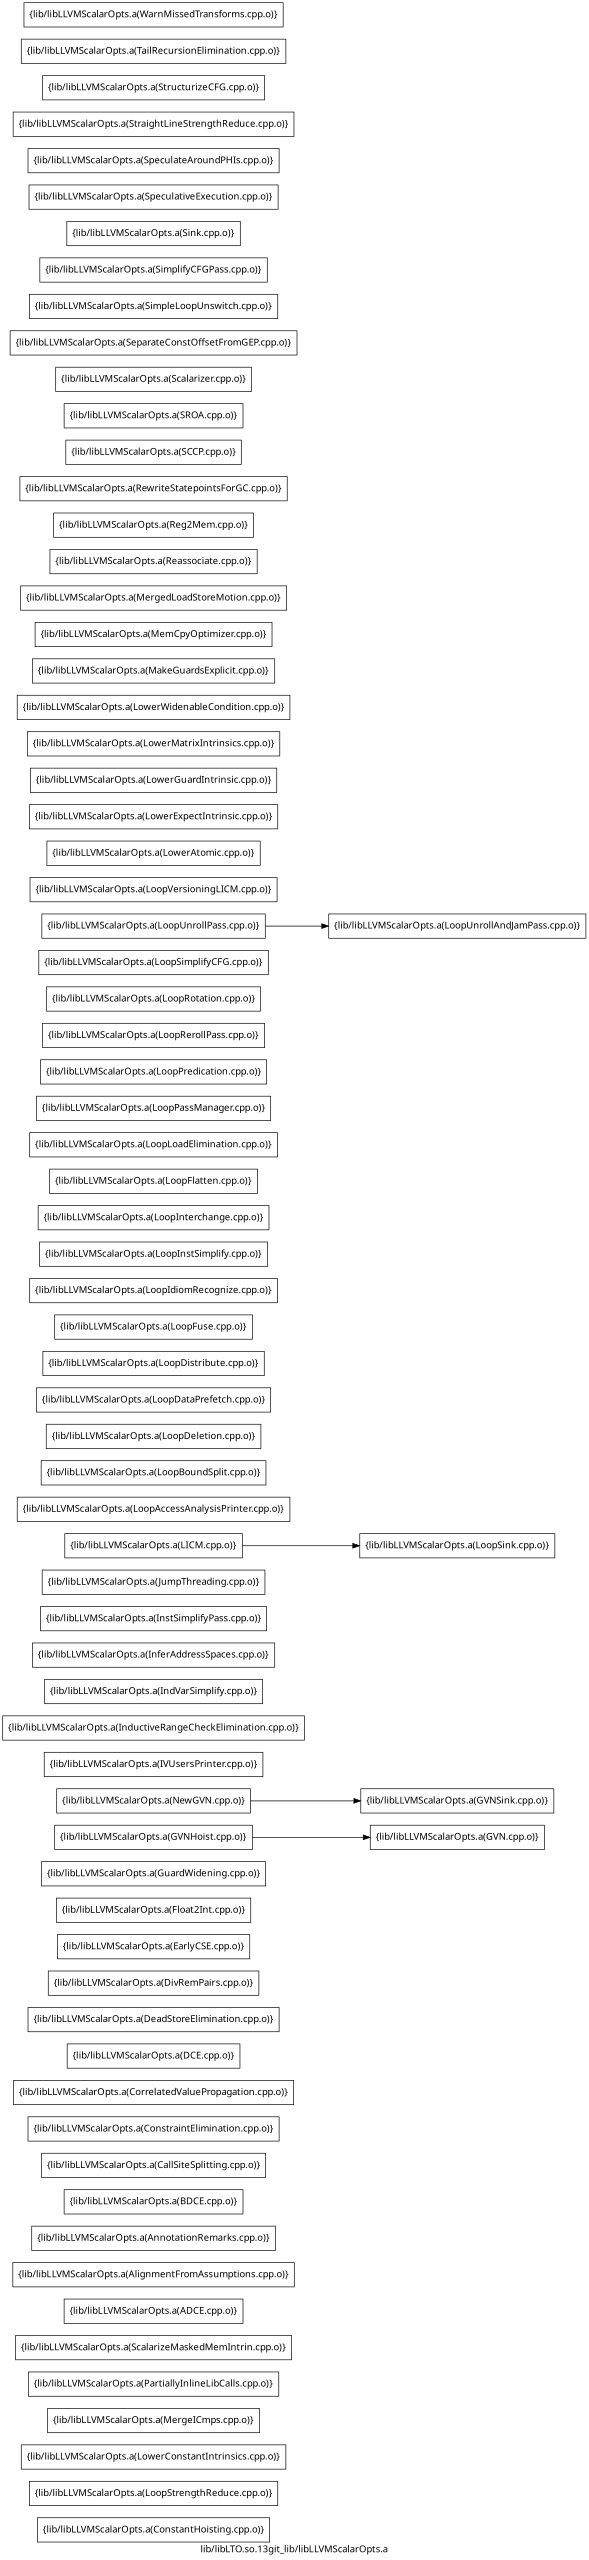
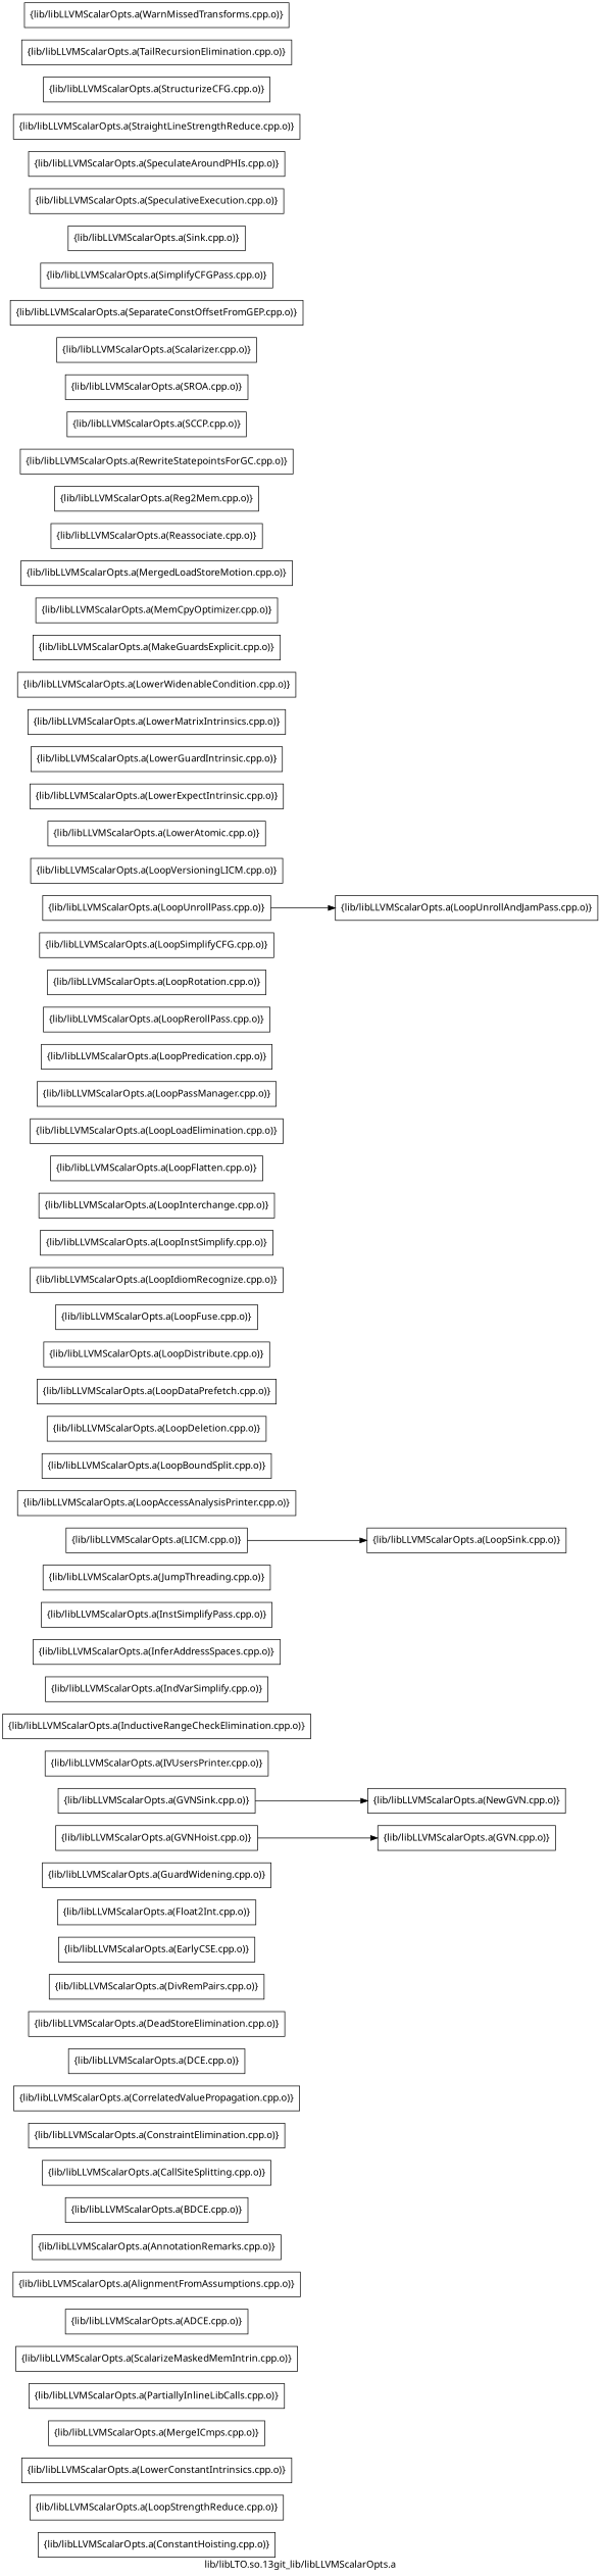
  digraph {
    fontname="Noto Sans"
    label="lib/libLTO.so.13git_lib/libLLVMScalarOpts.a"
    rankdir=LR
    node [fontname="Noto Sans" group=0 shape=box]
    edge [fontname="Noto Sans"]
    n1 [label="{lib/libLLVMScalarOpts.a(ConstantHoisting.cpp.o)}"]
    n2 [label="{lib/libLLVMScalarOpts.a(LoopStrengthReduce.cpp.o)}"]
    n3 [label="{lib/libLLVMScalarOpts.a(LowerConstantIntrinsics.cpp.o)}"]
    n4 [label="{lib/libLLVMScalarOpts.a(MergeICmps.cpp.o)}"]
    n5 [label="{lib/libLLVMScalarOpts.a(PartiallyInlineLibCalls.cpp.o)}"]
    n6 [label="{lib/libLLVMScalarOpts.a(ScalarizeMaskedMemIntrin.cpp.o)}"]
    n7 [label="{lib/libLLVMScalarOpts.a(ADCE.cpp.o)}"]
    n8 [label="{lib/libLLVMScalarOpts.a(AlignmentFromAssumptions.cpp.o)}"]
    n9 [label="{lib/libLLVMScalarOpts.a(AnnotationRemarks.cpp.o)}"]
    n10 [label="{lib/libLLVMScalarOpts.a(BDCE.cpp.o)}"]
    n11 [label="{lib/libLLVMScalarOpts.a(CallSiteSplitting.cpp.o)}"]
    n12 [label="{lib/libLLVMScalarOpts.a(ConstraintElimination.cpp.o)}"]
    n13 [label="{lib/libLLVMScalarOpts.a(CorrelatedValuePropagation.cpp.o)}"]
    n14 [label="{lib/libLLVMScalarOpts.a(DCE.cpp.o)}"]
    n15 [label="{lib/libLLVMScalarOpts.a(DeadStoreElimination.cpp.o)}"]
    n16 [label="{lib/libLLVMScalarOpts.a(DivRemPairs.cpp.o)}"]
    n17 [label="{lib/libLLVMScalarOpts.a(EarlyCSE.cpp.o)}"]
    n18 [label="{lib/libLLVMScalarOpts.a(Float2Int.cpp.o)}"]
    n19 [label="{lib/libLLVMScalarOpts.a(GuardWidening.cpp.o)}"]
    n20 [label="{lib/libLLVMScalarOpts.a(GVN.cpp.o)}"]
    n21 [label="{lib/libLLVMScalarOpts.a(GVNHoist.cpp.o)}"]
    n22 [label="{lib/libLLVMScalarOpts.a(GVNSink.cpp.o)}"]
    n23 [label="{lib/libLLVMScalarOpts.a(NewGVN.cpp.o)}"]
    n24 [label="{lib/libLLVMScalarOpts.a(IVUsersPrinter.cpp.o)}"]
    n25 [label="{lib/libLLVMScalarOpts.a(InductiveRangeCheckElimination.cpp.o)}"]
    n26 [label="{lib/libLLVMScalarOpts.a(IndVarSimplify.cpp.o)}"]
    n27 [label="{lib/libLLVMScalarOpts.a(InferAddressSpaces.cpp.o)}"]
    n28 [label="{lib/libLLVMScalarOpts.a(InstSimplifyPass.cpp.o)}"]
    n29 [label="{lib/libLLVMScalarOpts.a(JumpThreading.cpp.o)}"]
    n30 [label="{lib/libLLVMScalarOpts.a(LICM.cpp.o)}"]
    n31 [label="{lib/libLLVMScalarOpts.a(LoopSink.cpp.o)}"]
    n32 [label="{lib/libLLVMScalarOpts.a(LoopAccessAnalysisPrinter.cpp.o)}"]
    n33 [label="{lib/libLLVMScalarOpts.a(LoopBoundSplit.cpp.o)}"]
    n34 [label="{lib/libLLVMScalarOpts.a(LoopDeletion.cpp.o)}"]
    n35 [label="{lib/libLLVMScalarOpts.a(LoopDataPrefetch.cpp.o)}"]
    n36 [label="{lib/libLLVMScalarOpts.a(LoopDistribute.cpp.o)}"]
    n37 [label="{lib/libLLVMScalarOpts.a(LoopFuse.cpp.o)}"]
    n38 [label="{lib/libLLVMScalarOpts.a(LoopIdiomRecognize.cpp.o)}"]
    n39 [label="{lib/libLLVMScalarOpts.a(LoopInstSimplify.cpp.o)}"]
    n40 [label="{lib/libLLVMScalarOpts.a(LoopInterchange.cpp.o)}"]
    n41 [label="{lib/libLLVMScalarOpts.a(LoopFlatten.cpp.o)}"]
    n42 [label="{lib/libLLVMScalarOpts.a(LoopLoadElimination.cpp.o)}"]
    n43 [label="{lib/libLLVMScalarOpts.a(LoopPassManager.cpp.o)}"]
    n44 [label="{lib/libLLVMScalarOpts.a(LoopPredication.cpp.o)}"]
    n45 [label="{lib/libLLVMScalarOpts.a(LoopRerollPass.cpp.o)}"]
    n46 [label="{lib/libLLVMScalarOpts.a(LoopRotation.cpp.o)}"]
    n47 [label="{lib/libLLVMScalarOpts.a(LoopSimplifyCFG.cpp.o)}"]
    n48 [label="{lib/libLLVMScalarOpts.a(LoopUnrollPass.cpp.o)}"]
    n49 [label="{lib/libLLVMScalarOpts.a(LoopUnrollAndJamPass.cpp.o)}"]
    n50 [label="{lib/libLLVMScalarOpts.a(LoopVersioningLICM.cpp.o)}"]
    n51 [label="{lib/libLLVMScalarOpts.a(LowerAtomic.cpp.o)}"]
    n52 [label="{lib/libLLVMScalarOpts.a(LowerExpectIntrinsic.cpp.o)}"]
    n53 [label="{lib/libLLVMScalarOpts.a(LowerGuardIntrinsic.cpp.o)}"]
    n54 [label="{lib/libLLVMScalarOpts.a(LowerMatrixIntrinsics.cpp.o)}"]
    n55 [label="{lib/libLLVMScalarOpts.a(LowerWidenableCondition.cpp.o)}"]
    n56 [label="{lib/libLLVMScalarOpts.a(MakeGuardsExplicit.cpp.o)}"]
    n57 [label="{lib/libLLVMScalarOpts.a(MemCpyOptimizer.cpp.o)}"]
    n58 [label="{lib/libLLVMScalarOpts.a(MergedLoadStoreMotion.cpp.o)}"]
    n59 [label="{lib/libLLVMScalarOpts.a(Reassociate.cpp.o)}"]
    n60 [label="{lib/libLLVMScalarOpts.a(Reg2Mem.cpp.o)}"]
    n61 [label="{lib/libLLVMScalarOpts.a(RewriteStatepointsForGC.cpp.o)}"]
    n62 [label="{lib/libLLVMScalarOpts.a(SCCP.cpp.o)}"]
    n63 [label="{lib/libLLVMScalarOpts.a(SROA.cpp.o)}"]
    n64 [label="{lib/libLLVMScalarOpts.a(Scalarizer.cpp.o)}"]
    n65 [label="{lib/libLLVMScalarOpts.a(SeparateConstOffsetFromGEP.cpp.o)}"]
-   n66 [label="{lib/libLLVMScalarOpts.a(SimpleLoopUnswitch.cpp.o)}"]
    n67 [label="{lib/libLLVMScalarOpts.a(SimplifyCFGPass.cpp.o)}"]
    n68 [label="{lib/libLLVMScalarOpts.a(Sink.cpp.o)}"]
    n69 [label="{lib/libLLVMScalarOpts.a(SpeculativeExecution.cpp.o)}"]
    n70 [label="{lib/libLLVMScalarOpts.a(SpeculateAroundPHIs.cpp.o)}"]
    n71 [label="{lib/libLLVMScalarOpts.a(StraightLineStrengthReduce.cpp.o)}"]
    n72 [label="{lib/libLLVMScalarOpts.a(StructurizeCFG.cpp.o)}"]
    n73 [label="{lib/libLLVMScalarOpts.a(TailRecursionElimination.cpp.o)}"]
    n74 [label="{lib/libLLVMScalarOpts.a(WarnMissedTransforms.cpp.o)}"]
    n21 -> n20
-   n23 -> n22
+   n22 -> n23
    n30 -> n31
    n48 -> n49
  }
